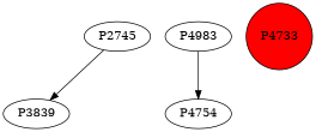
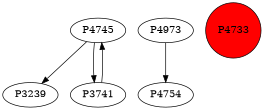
  digraph {
-   P4745 [label=P2745]
-   P3239 [label=P3839]
-   P4973 [label=P4983]
+   P4745
+   P3239
+   P3741
+   P4973
    P4754
    P4733 [fillcolor=red shape=circle style=filled]
    P4745 -> P3239
+   P4745 -> P3741
+   P3741 -> P4745
    P4973 -> P4754
  }
